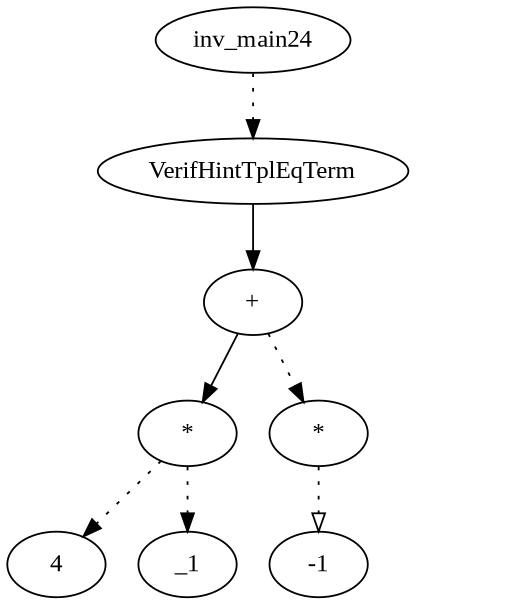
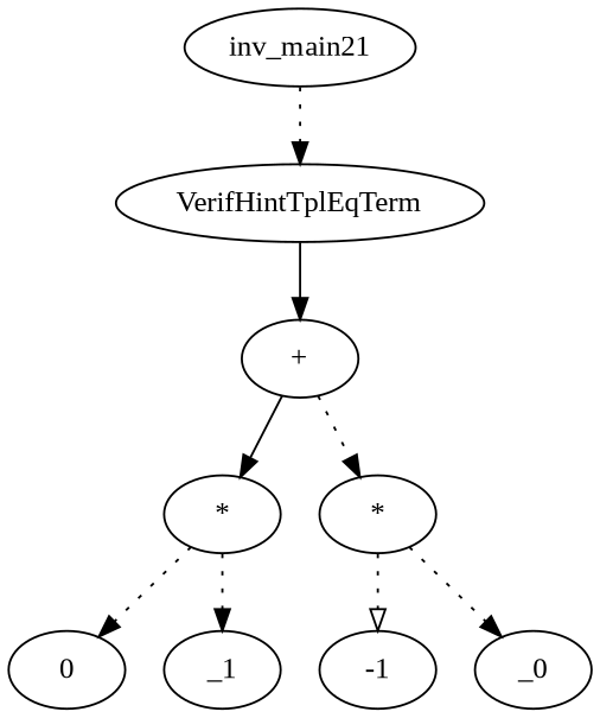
  digraph {
    fontname="Liberation Serif"
    node [fontname="Liberation Serif"]
    edge [arrowhead=normal fontname="Liberation Serif" style=dotted]
-   n1 [label=inv_main24]
+   n1 [label=inv_main21]
    n2 [label=VerifHintTplEqTerm]
    n3 [label="+"]
    n4 [label="*"]
    n5 [label="*"]
-   n6 [label=4]
+   n6 [label=0]
    n7 [label=_1]
    n8 [label=-1]
+   n9 [label=_0]
    n1 -> n2
    n2 -> n3 [style=solid]
    n3 -> n4 [style=solid]
    n3 -> n5
    n4 -> n6
    n4 -> n7
    n5 -> n8 [arrowhead=onormal]
+   n5 -> n9
  }
